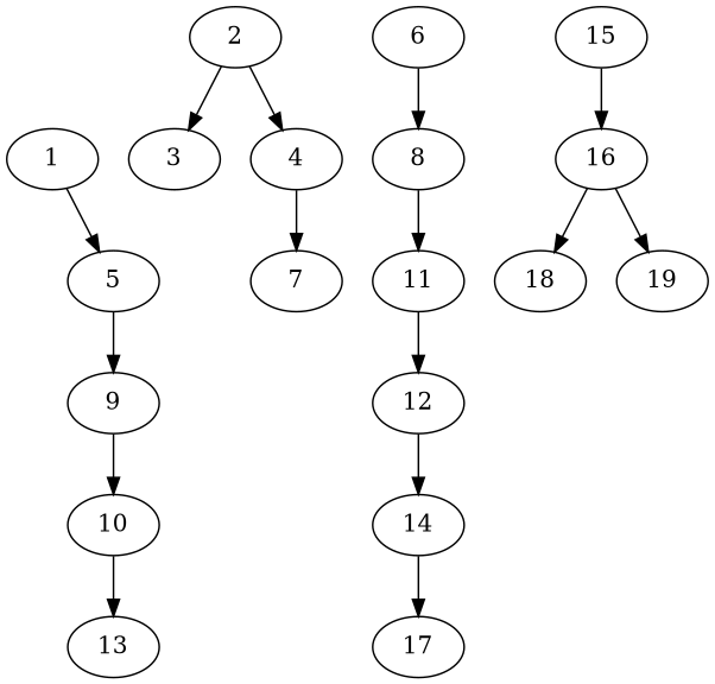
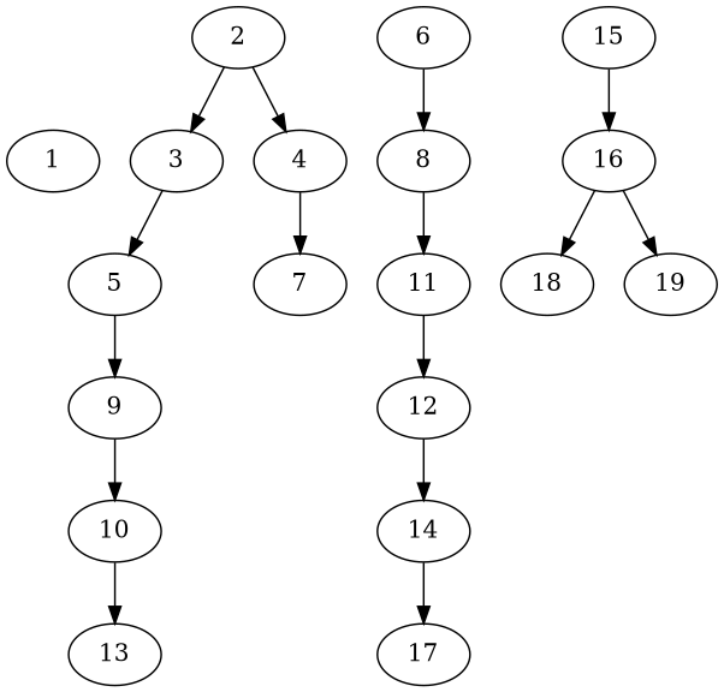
  digraph {
    node [alpha=0.14]
    1 [expect_size=146013769907430227968]
    2 [alpha=0.19 expect_size=2158048730677248000]
    3 [alpha=0.02 expect_size=113889261962529865728]
    4 [alpha=0.19 expect_size=90620655622698720]
    5 [alpha=0.04 expect_size=7012011321851904000]
    7 [alpha=0.05 expect_size=587535721219875840]
    9 [expect_size=169481855766430816]
    6 [alpha=0.16 expect_size=1124269436533018]
    8 [alpha=0.18 expect_size=5224725911437312000]
    10 [alpha=0.10 expect_size=3557456581384576]
    11 [alpha=0.05 expect_size=5991491797168940]
    13 [alpha=0.03 expect_size=7605801052364169]
    12 [alpha=0.20 expect_size=166511186919878033408]
    14 [alpha=0.15 expect_size=386017827939049472]
    15 [alpha=0.11 expect_size=1258390694605132]
    16 [alpha=0.07 expect_size=9098537359874546]
    17 [alpha=0.01 expect_size=16693205559640770]
    18 [alpha=0.02 expect_size=1749275107097120]
    19 [alpha=0.18 expect_size=7786472911124789]
    2 -> 3
    2 -> 4
-   1 -> 5
+   3 -> 5
    4 -> 7
    5 -> 9
    9 -> 10
    6 -> 8
    8 -> 11
    10 -> 13
    11 -> 12
    12 -> 14
    14 -> 17
    15 -> 16
    16 -> 18
    16 -> 19
  }
